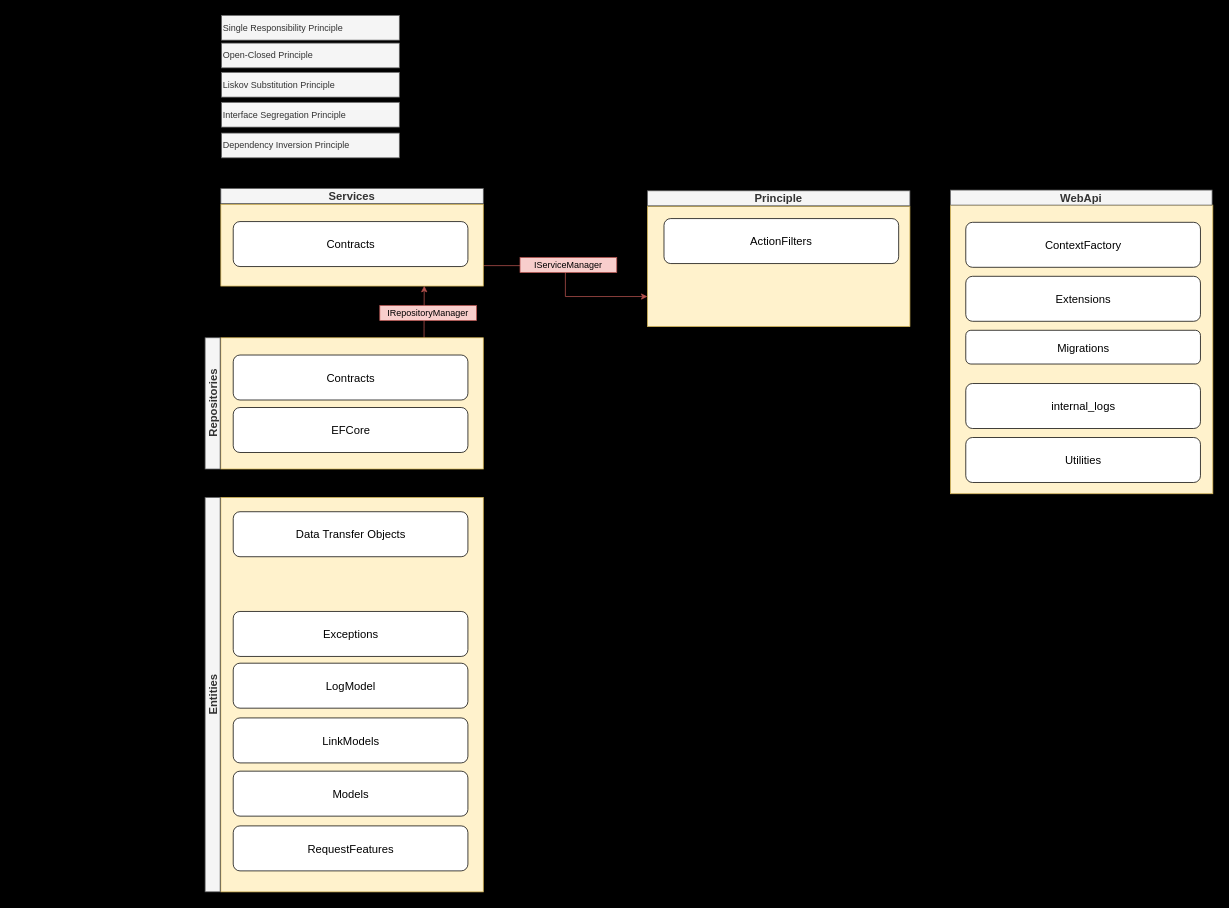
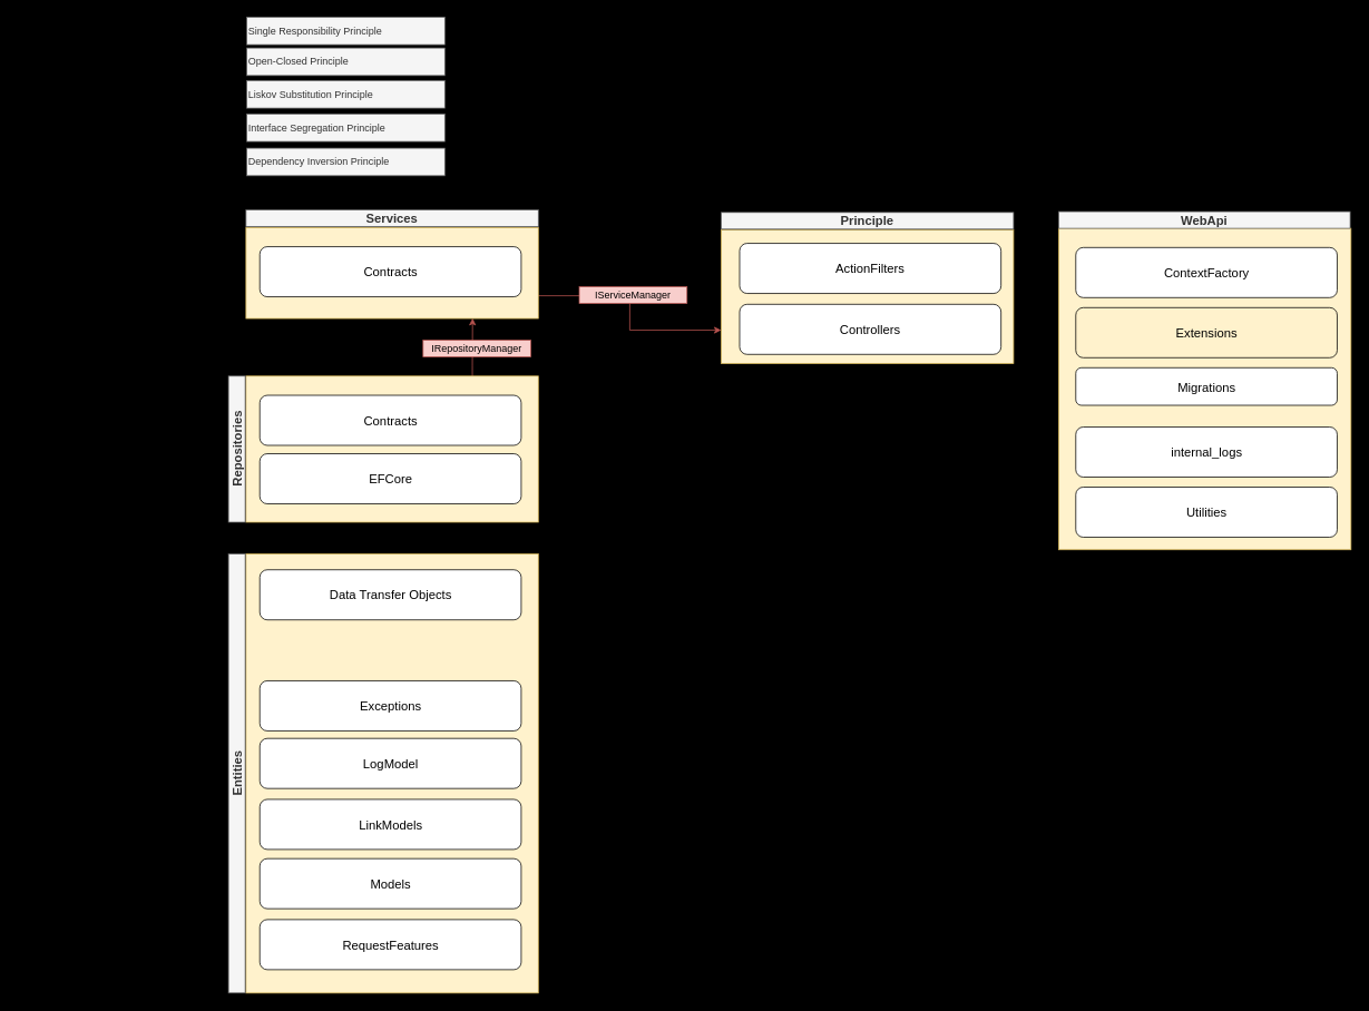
  <mxCell id="0" />
  <mxCell id="1" parent="0" />
  <mxCell id="2" style="edgeStyle=orthogonalEdgeStyle;rounded=0;orthogonalLoop=1;jettySize=auto;html=1;entryX=1;entryY=0.5;entryDx=0;entryDy=0;" parent="1" source="3" target="19" edge="1"><mxGeometry relative="1" as="geometry" /></mxCell>
  <mxCell id="3" value="" style="rounded=1;whiteSpace=wrap;html=1;fillColor=#fff2cc;strokeColor=#d6b656;arcSize=0;" parent="1" vertex="1"><mxGeometry x="1267" y="273" width="350" height="385" as="geometry" /></mxCell>
  <mxCell id="4" value="Migrations" style="rounded=1;whiteSpace=wrap;html=1;fontSize=15;" parent="1" vertex="1"><mxGeometry x="1287.5" y="440" width="313" height="45" as="geometry" /></mxCell>
  <mxCell id="5" value="" style="rounded=1;whiteSpace=wrap;html=1;fillColor=#fff2cc;strokeColor=#d6b656;arcSize=0;" parent="1" vertex="1"><mxGeometry x="294" y="663" width="350" height="526" as="geometry" /></mxCell>
  <mxCell id="6" value="WebApi" style="text;html=1;strokeColor=#666666;fillColor=#f5f5f5;align=center;verticalAlign=middle;whiteSpace=wrap;rounded=0;fontSize=15;fontStyle=1;fontColor=#333333;" parent="1" vertex="1"><mxGeometry x="1267" y="253" width="349" height="20" as="geometry" /></mxCell>
  <mxCell id="7" style="edgeStyle=orthogonalEdgeStyle;rounded=0;orthogonalLoop=1;jettySize=auto;html=1;entryX=0.5;entryY=0;entryDx=0;entryDy=0;" parent="1" source="9" target="5" edge="1"><mxGeometry relative="1" as="geometry" /></mxCell>
  <mxCell id="8" value="" style="edgeStyle=orthogonalEdgeStyle;rounded=0;orthogonalLoop=1;jettySize=auto;html=1;entryX=0.775;entryY=0.997;entryDx=0;entryDy=0;entryPerimeter=0;fillColor=#f8cecc;strokeColor=#b85450;" parent="1" source="9" target="15" edge="1"><mxGeometry x="-0.175" y="-133" relative="1" as="geometry"><Array as="points"><mxPoint x="565" y="437" /><mxPoint x="565" y="437" /></Array><mxPoint as="offset" /></mxGeometry></mxCell>
  <mxCell id="9" value="" style="rounded=1;whiteSpace=wrap;html=1;fillColor=#fff2cc;strokeColor=#d6b656;arcSize=0;" parent="1" vertex="1"><mxGeometry x="294" y="450" width="350" height="175" as="geometry" /></mxCell>
  <mxCell id="10" value="Contracts" style="rounded=1;whiteSpace=wrap;html=1;fontSize=15;" parent="1" vertex="1"><mxGeometry x="310.5" y="473" width="313" height="60" as="geometry" /></mxCell>
  <mxCell id="11" value="Repositories" style="text;html=1;strokeColor=#666666;fillColor=#f5f5f5;align=center;verticalAlign=middle;whiteSpace=wrap;rounded=0;fontSize=15;fontStyle=1;rotation=-90;fontColor=#333333;" parent="1" vertex="1"><mxGeometry x="195.5" y="527.5" width="175" height="20" as="geometry" /></mxCell>
  <mxCell id="12" value="EFCore" style="rounded=1;whiteSpace=wrap;html=1;fontSize=15;" parent="1" vertex="1"><mxGeometry x="310.5" y="543" width="313" height="60" as="geometry" /></mxCell>
  <mxCell id="13" style="edgeStyle=orthogonalEdgeStyle;rounded=0;orthogonalLoop=1;jettySize=auto;html=1;entryX=0.5;entryY=0;entryDx=0;entryDy=0;" parent="1" source="15" target="9" edge="1"><mxGeometry relative="1" as="geometry" /></mxCell>
  <mxCell id="14" style="edgeStyle=orthogonalEdgeStyle;rounded=0;orthogonalLoop=1;jettySize=auto;html=1;exitX=1;exitY=0.75;exitDx=0;exitDy=0;entryX=0;entryY=0.75;entryDx=0;entryDy=0;fillColor=#f8cecc;strokeColor=#b85450;" parent="1" source="15" target="19" edge="1"><mxGeometry relative="1" as="geometry" /></mxCell>
  <mxCell id="15" value="" style="rounded=1;whiteSpace=wrap;html=1;fillColor=#fff2cc;strokeColor=#d6b656;arcSize=0;" parent="1" vertex="1"><mxGeometry x="294" y="272" width="350" height="109" as="geometry" /></mxCell>
  <mxCell id="16" value="Contracts" style="rounded=1;whiteSpace=wrap;html=1;fontSize=15;" parent="1" vertex="1"><mxGeometry x="310.5" y="295" width="313" height="60" as="geometry" /></mxCell>
  <mxCell id="17" value="Services" style="text;html=1;strokeColor=#666666;fillColor=#f5f5f5;align=center;verticalAlign=middle;whiteSpace=wrap;rounded=0;fontSize=15;fontStyle=1;fontColor=#333333;" parent="1" vertex="1"><mxGeometry x="294" y="251" width="350" height="20" as="geometry" /></mxCell>
  <mxCell id="18" style="edgeStyle=orthogonalEdgeStyle;rounded=0;orthogonalLoop=1;jettySize=auto;html=1;entryX=1;entryY=0.25;entryDx=0;entryDy=0;exitX=0.002;exitY=0.223;exitDx=0;exitDy=0;exitPerimeter=0;" parent="1" source="19" target="15" edge="1"><mxGeometry relative="1" as="geometry" /></mxCell>
  <mxCell id="19" value="" style="rounded=1;whiteSpace=wrap;html=1;fillColor=#fff2cc;strokeColor=#d6b656;arcSize=0;" parent="1" vertex="1"><mxGeometry x="863" y="275" width="350" height="160" as="geometry" /></mxCell>
+ <mxCell id="20" value="Controllers" style="rounded=1;whiteSpace=wrap;html=1;fontSize=15;" parent="1" vertex="1"><mxGeometry x="885" y="364" width="313" height="60" as="geometry" /></mxCell>
  <mxCell id="21" value="Principle" style="text;html=1;strokeColor=#666666;fillColor=#f5f5f5;align=center;verticalAlign=middle;whiteSpace=wrap;rounded=0;fontSize=15;fontStyle=1;fontColor=#333333;" parent="1" vertex="1"><mxGeometry x="863" y="254" width="350" height="20" as="geometry" /></mxCell>
- <mxCell id="22" value="Extensions" style="rounded=1;whiteSpace=wrap;html=1;fontSize=15;" parent="1" vertex="1"><mxGeometry x="1287.5" y="368" width="313" height="60" as="geometry" /></mxCell>
+ <mxCell id="22" value="Extensions" style="rounded=1;whiteSpace=wrap;html=1;fontSize=15;fillColor=#fff2cc;" parent="1" vertex="1"><mxGeometry x="1287.5" y="368" width="313" height="60" as="geometry" /></mxCell>
  <mxCell id="23" value="ContextFactory" style="rounded=1;whiteSpace=wrap;html=1;fontSize=15;" parent="1" vertex="1"><mxGeometry x="1287.5" y="296" width="313" height="60" as="geometry" /></mxCell>
  <mxCell id="24" value="IRepositoryManager" style="text;html=1;strokeColor=#b85450;fillColor=#f8cecc;align=center;verticalAlign=middle;whiteSpace=wrap;rounded=0;" parent="1" vertex="1"><mxGeometry x="506" y="407" width="129" height="20" as="geometry" /></mxCell>
  <mxCell id="25" value="IServiceManager" style="text;html=1;strokeColor=#b85450;fillColor=#f8cecc;align=center;verticalAlign=middle;whiteSpace=wrap;rounded=0;" parent="1" vertex="1"><mxGeometry x="693" y="343" width="129" height="20" as="geometry" /></mxCell>
  <mxCell id="26" value="Entities" style="text;html=1;strokeColor=#666666;fillColor=#f5f5f5;align=center;verticalAlign=middle;whiteSpace=wrap;rounded=0;fontSize=15;fontStyle=1;rotation=-90;fontColor=#333333;" parent="1" vertex="1"><mxGeometry x="20.06" y="915.96" width="525.9" height="20" as="geometry" /></mxCell>
  <mxCell id="27" value="" style="group" parent="1" vertex="1" connectable="0"><mxGeometry x="295" y="20" width="237" height="190" as="geometry" /></mxCell>
  <mxCell id="28" value="Single Responsibility Principle" style="rounded=0;whiteSpace=wrap;html=1;align=left;fillColor=#f5f5f5;strokeColor=#666666;fontColor=#333333;" parent="27" vertex="1"><mxGeometry width="237" height="33" as="geometry" /></mxCell>
  <mxCell id="29" value="Open-Closed Principle" style="rounded=0;whiteSpace=wrap;html=1;align=left;fillColor=#f5f5f5;strokeColor=#666666;fontColor=#333333;" parent="27" vertex="1"><mxGeometry y="37" width="237" height="33" as="geometry" /></mxCell>
  <mxCell id="30" value="Liskov Substitution Principle" style="rounded=0;whiteSpace=wrap;html=1;align=left;fillColor=#f5f5f5;strokeColor=#666666;fontColor=#333333;" parent="27" vertex="1"><mxGeometry y="76" width="237" height="33" as="geometry" /></mxCell>
  <mxCell id="31" value="Interface Segregation Principle" style="rounded=0;whiteSpace=wrap;html=1;align=left;fillColor=#f5f5f5;strokeColor=#666666;fontColor=#333333;" parent="27" vertex="1"><mxGeometry y="116" width="237" height="33" as="geometry" /></mxCell>
  <mxCell id="32" value="Dependency Inversion Principle" style="rounded=0;whiteSpace=wrap;html=1;align=left;fillColor=#f5f5f5;strokeColor=#666666;fontColor=#333333;" parent="27" vertex="1"><mxGeometry y="157" width="237" height="33" as="geometry" /></mxCell>
  <mxCell id="33" value="internal_logs" style="rounded=1;whiteSpace=wrap;html=1;fontSize=15;" parent="1" vertex="1"><mxGeometry x="1287.5" y="511" width="313" height="60" as="geometry" /></mxCell>
  <mxCell id="34" value="Exceptions" style="rounded=1;whiteSpace=wrap;html=1;fontSize=15;" parent="1" vertex="1"><mxGeometry x="310.5" y="815" width="313" height="60" as="geometry" /></mxCell>
  <mxCell id="35" value="Models" style="rounded=1;whiteSpace=wrap;html=1;fontSize=15;" parent="1" vertex="1"><mxGeometry x="310.5" y="1028" width="313" height="60" as="geometry" /></mxCell>
  <mxCell id="36" value="Utilities" style="rounded=1;whiteSpace=wrap;html=1;fontSize=15;" parent="1" vertex="1"><mxGeometry x="1287.5" y="583" width="313" height="60" as="geometry" /></mxCell>
  <mxCell id="37" value="Data Transfer Objects" style="rounded=1;whiteSpace=wrap;html=1;fontSize=15;" parent="1" vertex="1"><mxGeometry x="310.5" y="682" width="313" height="60" as="geometry" /></mxCell>
  <mxCell id="38" value="ActionFilters" style="rounded=1;whiteSpace=wrap;html=1;fontSize=15;" parent="1" vertex="1"><mxGeometry x="885" y="291" width="313" height="60" as="geometry" /></mxCell>
  <mxCell id="39" value="LogModel" style="rounded=1;whiteSpace=wrap;html=1;fontSize=15;" parent="1" vertex="1"><mxGeometry x="310.5" y="884" width="313" height="60" as="geometry" /></mxCell>
  <mxCell id="40" value="RequestFeatures" style="rounded=1;whiteSpace=wrap;html=1;fontSize=15;" parent="1" vertex="1"><mxGeometry x="310.5" y="1101" width="313" height="60" as="geometry" /></mxCell>
  <mxCell id="41" value="LinkModels" style="rounded=1;whiteSpace=wrap;html=1;fontSize=15;" parent="1" vertex="1"><mxGeometry x="310.5" y="957" width="313" height="60" as="geometry" /></mxCell>
